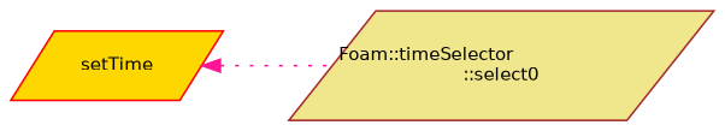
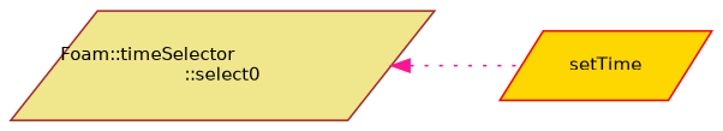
  digraph {
    rankdir=LR
    node [fontname=Helvetica fontsize=10 shape=parallelogram style=filled]
    n1 [color=red fillcolor=gold fontcolor=black height=0.2 label=setTime width=0.4]
    n2 [color=brown height=0.2 label="Foam::timeSelector\l::select0" width=0.4 fillcolor=khaki]
-   n1 -> n2 [color=deeppink dir=back fontname=Helvetica fontsize=10 labelfontname=Helvetica labelfontsize=10 style=dotted]
+   n2 -> n1 [color=deeppink dir=back fontname=Helvetica fontsize=10 labelfontname=Helvetica labelfontsize=10 style=dotted]
  }
